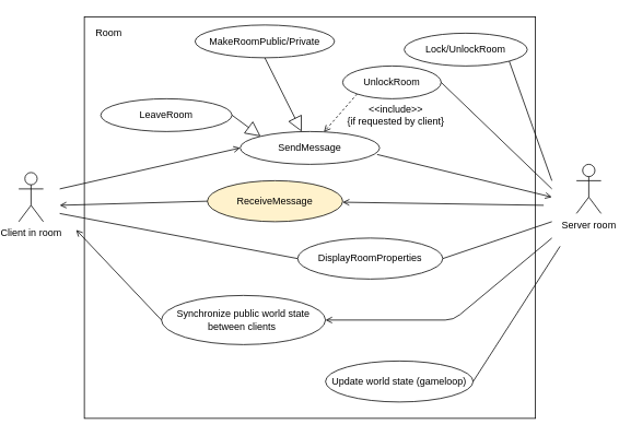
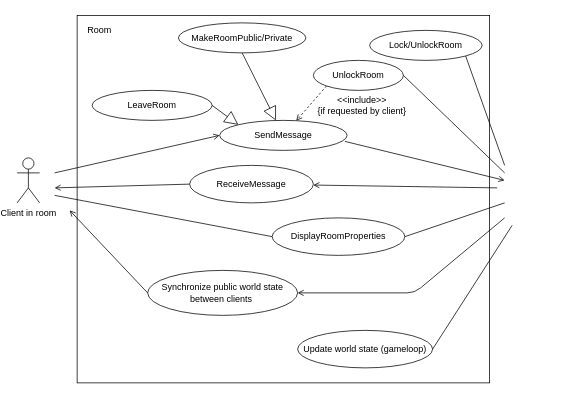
  <mxCell id="0" />
  <mxCell id="1" parent="0" />
  <mxCell id="2" value="" style="rounded=0;whiteSpace=wrap;html=1;fillColor=none;" parent="1" vertex="1"><mxGeometry x="100" y="20" width="550" height="490" as="geometry" /></mxCell>
  <mxCell id="3" value="Client in room" style="shape=umlActor;verticalLabelPosition=bottom;labelBackgroundColor=#ffffff;verticalAlign=top;html=1;outlineConnect=0;fillColor=none;" parent="1" vertex="1"><mxGeometry x="20" y="210" width="30" height="60" as="geometry" /></mxCell>
- <mxCell id="4" value="Server room" style="shape=umlActor;verticalLabelPosition=bottom;labelBackgroundColor=#ffffff;verticalAlign=top;html=1;outlineConnect=0;fillColor=none;" parent="1" vertex="1"><mxGeometry x="700" y="200" width="30" height="60" as="geometry" /></mxCell>
  <mxCell id="5" value="Room" style="text;html=1;strokeColor=none;fillColor=none;align=center;verticalAlign=middle;whiteSpace=wrap;rounded=0;" parent="1" vertex="1"><mxGeometry x="110" y="30" width="40" height="20" as="geometry" /></mxCell>
  <mxCell id="6" value="LeaveRoom" style="ellipse;whiteSpace=wrap;html=1;" parent="1" vertex="1"><mxGeometry x="120" y="120" width="160" height="40" as="geometry" /></mxCell>
  <mxCell id="7" value="SendMessage" style="ellipse;whiteSpace=wrap;html=1;" parent="1" vertex="1"><mxGeometry x="290" y="160" width="170" height="40" as="geometry" /></mxCell>
- <mxCell id="8" value="ReceiveMessage" style="ellipse;whiteSpace=wrap;html=1;fillColor=#fff2cc;" parent="1" vertex="1"><mxGeometry x="250" y="220" width="165" height="50" as="geometry" /></mxCell>
+ <mxCell id="8" value="ReceiveMessage" style="ellipse;whiteSpace=wrap;html=1;" parent="1" vertex="1"><mxGeometry x="250" y="220" width="165" height="50" as="geometry" /></mxCell>
  <mxCell id="9" value="DisplayRoomProperties" style="ellipse;whiteSpace=wrap;html=1;" parent="1" vertex="1"><mxGeometry x="360" y="290" width="177" height="50" as="geometry" /></mxCell>
  <mxCell id="10" value="" style="endArrow=open;html=1;entryX=0;entryY=0.5;entryDx=0;entryDy=0;endFill=0;" parent="1" target="7" edge="1"><mxGeometry width="50" height="50" relative="1" as="geometry"><mxPoint x="70" y="230" as="sourcePoint" /><mxPoint x="230" y="320" as="targetPoint" /></mxGeometry></mxCell>
  <mxCell id="11" value="" style="endArrow=open;html=1;exitX=0.982;exitY=0.7;exitDx=0;exitDy=0;endFill=0;exitPerimeter=0;" parent="1" source="7" edge="1"><mxGeometry width="50" height="50" relative="1" as="geometry"><mxPoint x="470" y="300" as="sourcePoint" /><mxPoint x="670" y="240" as="targetPoint" /></mxGeometry></mxCell>
  <mxCell id="12" value="" style="endArrow=open;html=1;endFill=0;" parent="1" target="8" edge="1"><mxGeometry width="50" height="50" relative="1" as="geometry"><mxPoint x="660" y="250" as="sourcePoint" /><mxPoint x="510" y="250" as="targetPoint" /></mxGeometry></mxCell>
  <mxCell id="13" value="" style="endArrow=open;html=1;exitX=0;exitY=0.5;exitDx=0;exitDy=0;endFill=0;" parent="1" source="8" edge="1"><mxGeometry width="50" height="50" relative="1" as="geometry"><mxPoint x="180" y="340" as="sourcePoint" /><mxPoint x="70" y="250" as="targetPoint" /></mxGeometry></mxCell>
  <mxCell id="14" value="" style="endArrow=none;html=1;entryX=0;entryY=0.5;entryDx=0;entryDy=0;" parent="1" target="9" edge="1"><mxGeometry width="50" height="50" relative="1" as="geometry"><mxPoint x="70" y="260" as="sourcePoint" /><mxPoint x="190" y="330" as="targetPoint" /></mxGeometry></mxCell>
  <mxCell id="15" value="" style="endArrow=none;html=1;exitX=1;exitY=0.5;exitDx=0;exitDy=0;" parent="1" source="9" edge="1"><mxGeometry width="50" height="50" relative="1" as="geometry"><mxPoint x="510" y="350" as="sourcePoint" /><mxPoint x="670" y="270" as="targetPoint" /></mxGeometry></mxCell>
  <mxCell id="16" value="Synchronize public world state between clients&amp;nbsp;" style="ellipse;whiteSpace=wrap;html=1;" parent="1" vertex="1"><mxGeometry x="194" y="360" width="200" height="60" as="geometry" /></mxCell>
  <mxCell id="17" value="" style="endArrow=open;html=1;endFill=0;" parent="1" target="16" edge="1"><mxGeometry width="50" height="50" relative="1" as="geometry"><mxPoint x="670" y="290" as="sourcePoint" /><mxPoint x="710" y="340" as="targetPoint" /><Array as="points"><mxPoint x="550" y="390" /></Array></mxGeometry></mxCell>
  <mxCell id="18" value="" style="endArrow=open;html=1;exitX=0;exitY=0.5;exitDx=0;exitDy=0;endFill=0;" parent="1" source="16" edge="1"><mxGeometry width="50" height="50" relative="1" as="geometry"><mxPoint x="20" y="460" as="sourcePoint" /><mxPoint x="90" y="280" as="targetPoint" /></mxGeometry></mxCell>
  <mxCell id="19" value="Update world state (gameloop)" style="ellipse;whiteSpace=wrap;html=1;" parent="1" vertex="1"><mxGeometry x="394" y="440" width="180" height="50" as="geometry" /></mxCell>
  <mxCell id="20" value="" style="endArrow=none;html=1;exitX=1;exitY=0.5;exitDx=0;exitDy=0;" parent="1" source="19" edge="1"><mxGeometry width="50" height="50" relative="1" as="geometry"><mxPoint x="710" y="400" as="sourcePoint" /><mxPoint x="680" y="300" as="targetPoint" /></mxGeometry></mxCell>
  <mxCell id="21" value="MakeRoomPublic/Private" style="ellipse;whiteSpace=wrap;html=1;" parent="1" vertex="1"><mxGeometry x="235" y="30" width="170" height="40" as="geometry" /></mxCell>
  <mxCell id="22" value="Lock/UnlockRoom" style="ellipse;whiteSpace=wrap;html=1;" parent="1" vertex="1"><mxGeometry x="490" y="40" width="150" height="40" as="geometry" /></mxCell>
  <mxCell id="23" value="" style="endArrow=block;endSize=16;endFill=0;html=1;exitX=0.5;exitY=1;exitDx=0;exitDy=0;" parent="1" target="7" edge="1" source="21"><mxGeometry width="160" relative="1" as="geometry"><mxPoint x="375" y="91" as="sourcePoint" /><mxPoint x="280" y="160" as="targetPoint" /></mxGeometry></mxCell>
  <mxCell id="24" value="" style="endArrow=none;html=1;entryX=1;entryY=1;entryDx=0;entryDy=0;" parent="1" target="22" edge="1"><mxGeometry width="50" height="50" relative="1" as="geometry"><mxPoint x="670" y="220" as="sourcePoint" /><mxPoint x="190" y="130" as="targetPoint" /></mxGeometry></mxCell>
  <mxCell id="25" value="" style="endArrow=open;html=1;dashed=1;endFill=0;exitX=0;exitY=1;exitDx=0;exitDy=0;" parent="1" source="28" target="7" edge="1"><mxGeometry width="50" height="50" relative="1" as="geometry"><mxPoint x="450" y="120" as="sourcePoint" /><mxPoint x="260" y="150" as="targetPoint" /></mxGeometry></mxCell>
  <mxCell id="26" value="&amp;lt;&amp;lt;include&amp;gt;&amp;gt;&lt;br&gt;{if requested by client}" style="text;html=1;strokeColor=none;fillColor=none;align=center;verticalAlign=middle;whiteSpace=wrap;rounded=0;" parent="1" vertex="1"><mxGeometry x="415" y="130" width="130" height="20" as="geometry" /></mxCell>
  <mxCell id="27" value="" style="endArrow=block;endSize=16;endFill=0;html=1;exitX=1;exitY=0.5;exitDx=0;exitDy=0;entryX=0;entryY=0;entryDx=0;entryDy=0;" parent="1" source="6" target="7" edge="1"><mxGeometry width="160" relative="1" as="geometry"><mxPoint x="190" y="120" as="sourcePoint" /><mxPoint x="350" y="120" as="targetPoint" /></mxGeometry></mxCell>
  <mxCell id="28" value="UnlockRoom" style="ellipse;whiteSpace=wrap;html=1;" vertex="1" parent="1"><mxGeometry x="415" y="80" width="120" height="40" as="geometry" /></mxCell>
  <mxCell id="29" value="" style="endArrow=none;html=1;exitX=1;exitY=0.5;exitDx=0;exitDy=0;" edge="1" parent="1" source="28"><mxGeometry width="50" height="50" relative="1" as="geometry"><mxPoint x="80" y="120" as="sourcePoint" /><mxPoint x="670" y="230" as="targetPoint" /></mxGeometry></mxCell>
